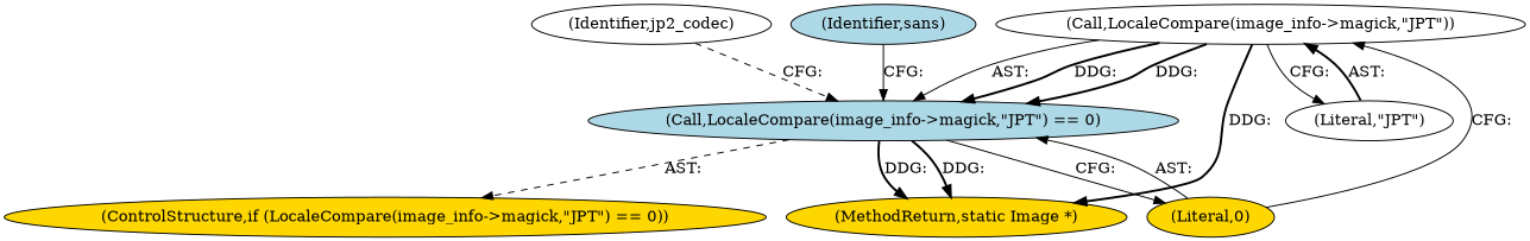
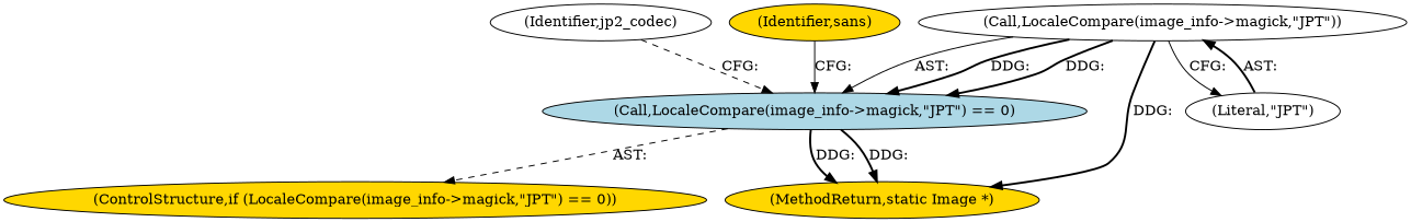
  digraph {
    node [fillcolor=white style=filled]
    edge [style=solid]
    n1 [label="(Call,LocaleCompare(image_info->magick,\"JPT\"))"]
    n2 [fillcolor=lightblue label="(Call,LocaleCompare(image_info->magick,\"JPT\") == 0)"]
    n3 [label="(Literal,\"JPT\")"]
    n4 [fillcolor=gold label="(MethodReturn,static Image *)"]
    n5 [fillcolor=gold label="(ControlStructure,if (LocaleCompare(image_info->magick,\"JPT\") == 0))"]
-   n6 [fillcolor=gold label="(Literal,0)"]
    n7 [label="(Identifier,jp2_codec)"]
-   n8 [fillcolor=lightblue label="(Identifier,sans)"]
+   n8 [fillcolor=gold label="(Identifier,sans)"]
    n1 -> n2 [label="AST: "]
    n1 -> n2 [label="DDG: " style=bold]
    n1 -> n2 [label="DDG: " style=bold]
    n1 -> n3 [label="CFG: "]
    n1 -> n4 [label="DDG: " style=bold]
    n2 -> n4 [label="DDG: " style=bold]
    n2 -> n4 [label="DDG: " style=bold]
    n2 -> n5 [label="AST: " style=dashed]
-   n2 -> n6 [label="CFG: "]
    n3 -> n1 [label="AST: " style=bold]
-   n6 -> n1 [label="CFG: "]
-   n6 -> n2 [label="AST: "]
    n7 -> n2 [label="CFG: " style=dashed]
    n8 -> n2 [label="CFG: "]
  }
